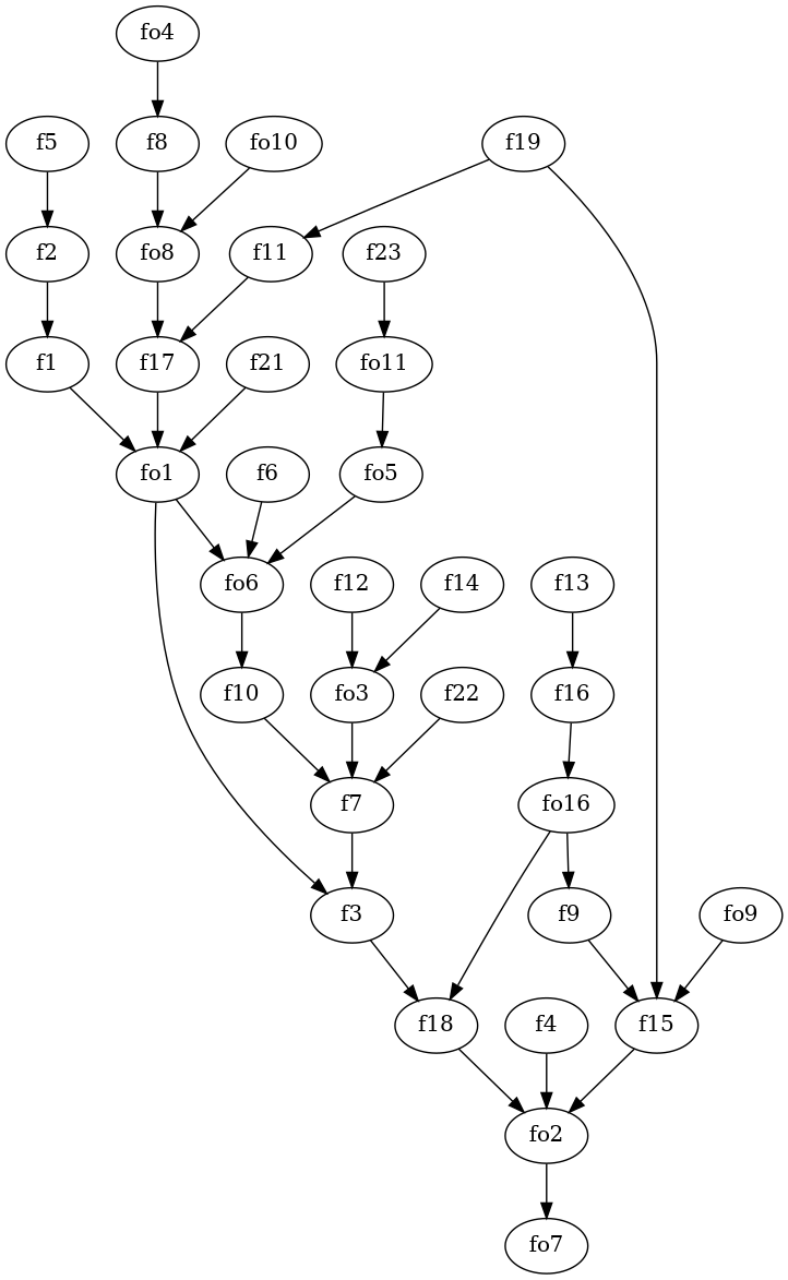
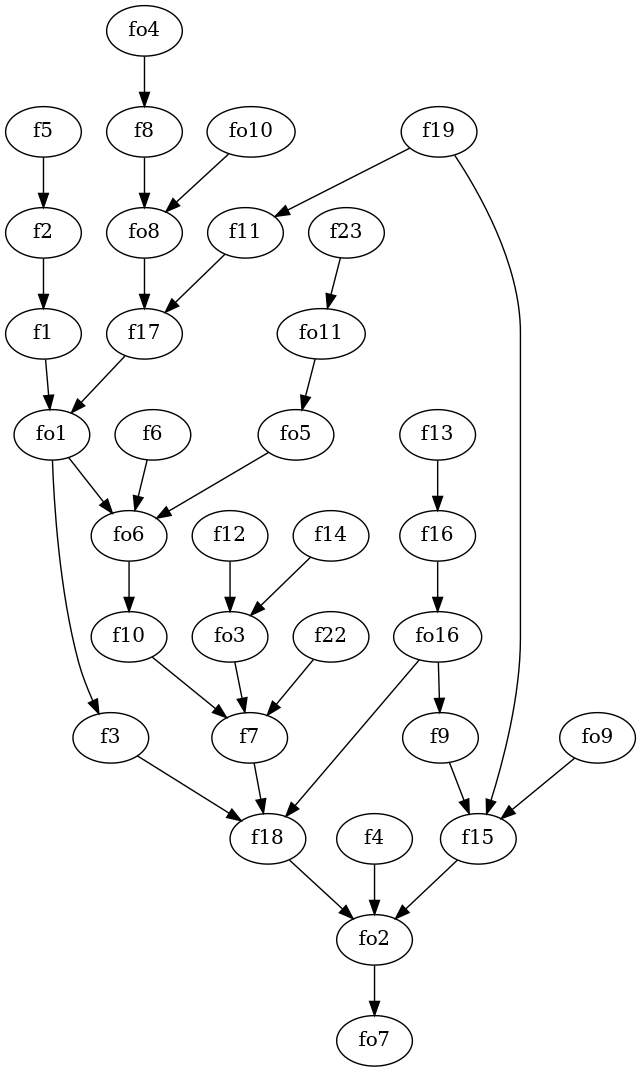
  strict digraph {
    edge [weight=2]
    f1
    fo1
    f3
    fo6
    f2
    f18
    fo2
    f4
    fo7
    f5
    f6
    f10
    f7
    f8
    fo8
    f17
    f9
    f15
    f11
    f12
    fo3
    f13
    f16
    n24 [label=fo16]
    f14
    f19
-   f21
    f22
    f23
    fo11
    fo5
    fo4
    fo9
    fo10
    f1 -> fo1
    fo1 -> f3
    fo1 -> fo6
    f3 -> f18
    fo6 -> f10
    f2 -> f1
    f18 -> fo2
    fo2 -> fo7
    f4 -> fo2
    f5 -> f2
    f6 -> fo6
    f10 -> f7
-   f7 -> f3
+   f7 -> f18
    f8 -> fo8
    fo8 -> f17
    f17 -> fo1
    f9 -> f15
    f15 -> fo2
    f11 -> f17
    f12 -> fo3
    fo3 -> f7
    f13 -> f16
    f16 -> n24
    n24 -> f18
    n24 -> f9
    f14 -> fo3
    f19 -> f15
    f19 -> f11
-   f21 -> fo1
    f22 -> f7
    f23 -> fo11
    fo11 -> fo5
    fo5 -> fo6
    fo4 -> f8
    fo9 -> f15
    fo10 -> fo8
  }
